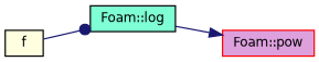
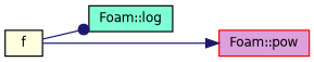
  digraph {
    rankdir=LR
    node [color=black fontname=Helvetica fontsize=10 shape=record style=filled]
    edge [color=midnightblue fontname=Helvetica fontsize=10 labelfontname=Helvetica labelfontsize=10 style=solid]
    n1 [fillcolor=lightyellow fontcolor=black height=0.2 label=f width=0.4]
    n2 [fillcolor=aquamarine height=0.2 label="Foam::log" width=0.4]
    n3 [color=red fillcolor=plum height=0.2 label="Foam::pow" width=0.4]
    n1 -> n2 [arrowhead=dot]
-   n2 -> n3 [arrowhead=normal]
+   n1 -> n3 [arrowhead=normal]
  }
